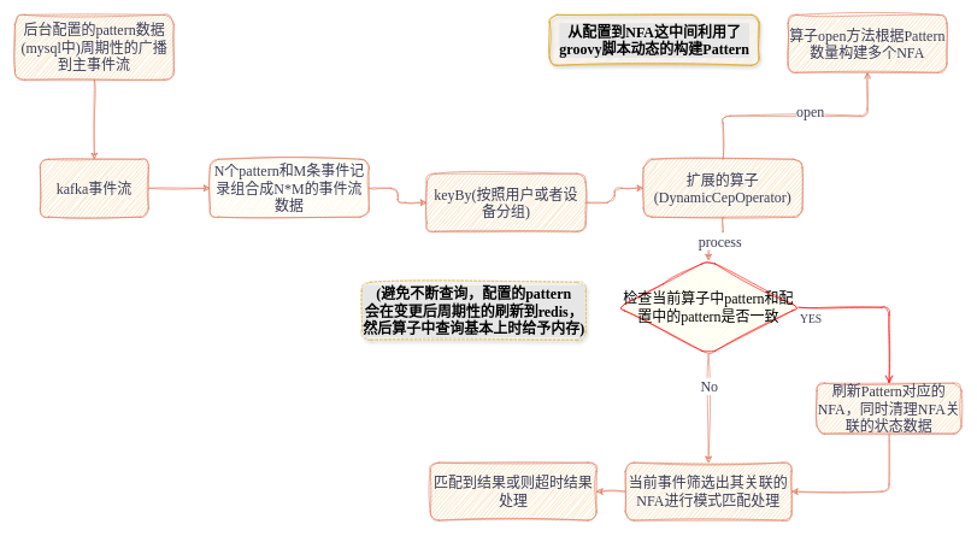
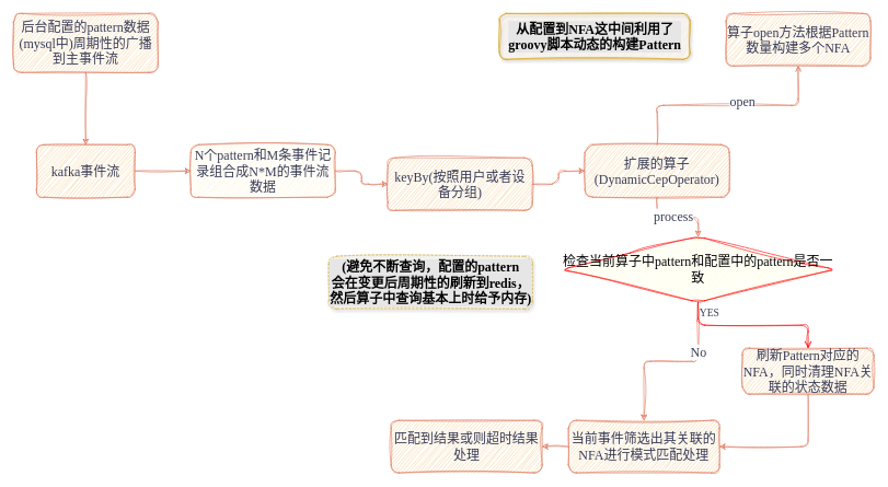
  <mxCell id="0" />
  <mxCell id="1" parent="0" />
  <mxCell id="2" value="" style="edgeStyle=orthogonalEdgeStyle;rounded=1;sketch=1;hachureGap=4;jiggle=2;curveFitting=1;orthogonalLoop=1;jettySize=auto;html=1;strokeColor=#E07A5F;fontFamily=Architects Daughter;fontSource=https%3A%2F%2Ffonts.googleapis.com%2Fcss%3Ffamily%3DArchitects%2BDaughter;fontSize=16;fontColor=#393C56;fillColor=#F2CC8F;" edge="1" parent="1" source="3" target="5"><mxGeometry relative="1" as="geometry" /></mxCell>
  <mxCell id="3" value="后台配置的pattern数据(mysql中)周期性的广播到主事件流" style="rounded=1;whiteSpace=wrap;html=1;sketch=1;hachureGap=4;jiggle=2;curveFitting=1;strokeColor=#E07A5F;fontFamily=Architects Daughter;fontSource=https%3A%2F%2Ffonts.googleapis.com%2Fcss%3Ffamily%3DArchitects%2BDaughter;fontSize=20;fontColor=#393C56;fillColor=#F2CC8F;" vertex="1" parent="1"><mxGeometry x="20" y="20" width="220" height="90" as="geometry" /></mxCell>
  <mxCell id="4" value="" style="edgeStyle=orthogonalEdgeStyle;rounded=1;sketch=1;hachureGap=4;jiggle=2;curveFitting=1;orthogonalLoop=1;jettySize=auto;html=1;strokeColor=#E07A5F;fontFamily=Architects Daughter;fontSource=https%3A%2F%2Ffonts.googleapis.com%2Fcss%3Ffamily%3DArchitects%2BDaughter;fontSize=16;fontColor=#393C56;fillColor=#F2CC8F;" edge="1" parent="1" source="5" target="7"><mxGeometry relative="1" as="geometry" /></mxCell>
  <mxCell id="5" value="kafka事件流" style="rounded=1;whiteSpace=wrap;html=1;sketch=1;hachureGap=4;jiggle=2;curveFitting=1;strokeColor=#E07A5F;fontFamily=Architects Daughter;fontSource=https%3A%2F%2Ffonts.googleapis.com%2Fcss%3Ffamily%3DArchitects%2BDaughter;fontSize=20;fontColor=#393C56;fillColor=#F2CC8F;" vertex="1" parent="1"><mxGeometry x="55" y="220" width="150" height="80" as="geometry" /></mxCell>
  <mxCell id="6" value="" style="edgeStyle=orthogonalEdgeStyle;rounded=1;sketch=1;hachureGap=4;jiggle=2;curveFitting=1;orthogonalLoop=1;jettySize=auto;html=1;strokeColor=#E07A5F;fontFamily=Architects Daughter;fontSource=https%3A%2F%2Ffonts.googleapis.com%2Fcss%3Ffamily%3DArchitects%2BDaughter;fontSize=16;fontColor=#393C56;fillColor=#F2CC8F;" edge="1" parent="1" source="7" target="9"><mxGeometry relative="1" as="geometry" /></mxCell>
  <mxCell id="7" value="N个pattern和M条事件记录组合成N*M的事件流数据" style="rounded=1;whiteSpace=wrap;html=1;sketch=1;hachureGap=4;jiggle=2;curveFitting=1;strokeColor=#E07A5F;fontFamily=Architects Daughter;fontSource=https%3A%2F%2Ffonts.googleapis.com%2Fcss%3Ffamily%3DArchitects%2BDaughter;fontSize=20;fontColor=#393C56;fillColor=#fff2cc;" vertex="1" parent="1"><mxGeometry x="290" y="220" width="220" height="80" as="geometry" /></mxCell>
  <mxCell id="8" value="" style="edgeStyle=orthogonalEdgeStyle;rounded=1;sketch=1;hachureGap=4;jiggle=2;curveFitting=1;orthogonalLoop=1;jettySize=auto;html=1;strokeColor=#E07A5F;fontFamily=Architects Daughter;fontSource=https%3A%2F%2Ffonts.googleapis.com%2Fcss%3Ffamily%3DArchitects%2BDaughter;fontSize=16;fontColor=#393C56;fillColor=#F2CC8F;" edge="1" parent="1" source="9" target="14"><mxGeometry relative="1" as="geometry" /></mxCell>
  <mxCell id="9" value="keyBy(按照用户或者设备分组)" style="rounded=1;whiteSpace=wrap;html=1;sketch=1;hachureGap=4;jiggle=2;curveFitting=1;strokeColor=#E07A5F;fontFamily=Architects Daughter;fontSource=https%3A%2F%2Ffonts.googleapis.com%2Fcss%3Ffamily%3DArchitects%2BDaughter;fontSize=20;fontColor=#393C56;fillColor=#F2CC8F;" vertex="1" parent="1"><mxGeometry x="590" y="240" width="220" height="80" as="geometry" /></mxCell>
  <mxCell id="10" value="" style="edgeStyle=orthogonalEdgeStyle;rounded=1;sketch=1;hachureGap=4;jiggle=2;curveFitting=1;orthogonalLoop=1;jettySize=auto;html=1;strokeColor=#E07A5F;fontFamily=Architects Daughter;fontSource=https%3A%2F%2Ffonts.googleapis.com%2Fcss%3Ffamily%3DArchitects%2BDaughter;fontSize=16;fontColor=#393C56;fillColor=#F2CC8F;endArrow=open;" edge="1" parent="1" source="14" target="15"><mxGeometry relative="1" as="geometry" /></mxCell>
  <mxCell id="11" value="open" style="edgeLabel;html=1;align=center;verticalAlign=middle;resizable=0;points=[];fontSize=20;fontFamily=Architects Daughter;fontColor=#393C56;" vertex="1" connectable="0" parent="10"><mxGeometry x="0.127" y="7" relative="1" as="geometry"><mxPoint as="offset" /></mxGeometry></mxCell>
  <mxCell id="12" value="" style="edgeStyle=orthogonalEdgeStyle;rounded=1;sketch=1;hachureGap=4;jiggle=2;curveFitting=1;orthogonalLoop=1;jettySize=auto;html=1;strokeColor=#E07A5F;fontFamily=Architects Daughter;fontSource=https%3A%2F%2Ffonts.googleapis.com%2Fcss%3Ffamily%3DArchitects%2BDaughter;fontSize=16;fontColor=#393C56;fillColor=#F2CC8F;entryX=0.5;entryY=0;entryDx=0;entryDy=0;" edge="1" parent="1" source="14" target="18"><mxGeometry relative="1" as="geometry"><mxPoint x="1250" y="260" as="targetPoint" /></mxGeometry></mxCell>
  <mxCell id="13" value="process" style="edgeLabel;html=1;align=center;verticalAlign=middle;resizable=0;points=[];fontSize=20;fontFamily=Architects Daughter;fontColor=#393C56;" vertex="1" connectable="0" parent="12"><mxGeometry x="-0.123" y="2" relative="1" as="geometry"><mxPoint as="offset" /></mxGeometry></mxCell>
  <mxCell id="14" value="扩展的算子(DynamicCepOperator)" style="rounded=1;whiteSpace=wrap;html=1;sketch=1;hachureGap=4;jiggle=2;curveFitting=1;strokeColor=#E07A5F;fontFamily=Architects Daughter;fontSource=https%3A%2F%2Ffonts.googleapis.com%2Fcss%3Ffamily%3DArchitects%2BDaughter;fontSize=20;fontColor=#393C56;fillColor=#F2CC8F;" vertex="1" parent="1"><mxGeometry x="890" y="220" width="220" height="80" as="geometry" /></mxCell>
- <mxCell id="15" value="算子open方法根据Pattern数量构建多个NFA" style="rounded=1;whiteSpace=wrap;html=1;sketch=1;hachureGap=4;jiggle=2;curveFitting=1;strokeColor=#E07A5F;fontFamily=Architects Daughter;fontSource=https%3A%2F%2Ffonts.googleapis.com%2Fcss%3Ffamily%3DArchitects%2BDaughter;fontSize=20;fontColor=#393C56;fillColor=#F2CC8F;" vertex="1" parent="1"><mxGeometry x="1090" y="20" width="220" height="80" as="geometry" /></mxCell>
+ <mxCell id="15" value="算子open方法根据Pattern数量构建多个NFA" style="rounded=1;whiteSpace=wrap;html=1;sketch=1;hachureGap=4;jiggle=2;curveFitting=1;strokeColor=#E07A5F;fontFamily=Architects Daughter;fontSource=https%3A%2F%2Ffonts.googleapis.com%2Fcss%3Ffamily%3DArchitects%2BDaughter;fontSize=20;fontColor=#393C56;fillColor=#F2CC8F;" vertex="1" parent="1"><mxGeometry x="1105" y="20" width="220" height="80" as="geometry" /></mxCell>
  <mxCell id="16" value="" style="edgeStyle=orthogonalEdgeStyle;rounded=1;sketch=1;hachureGap=4;jiggle=2;curveFitting=1;orthogonalLoop=1;jettySize=auto;html=1;strokeColor=#E07A5F;fontFamily=Architects Daughter;fontSource=https%3A%2F%2Ffonts.googleapis.com%2Fcss%3Ffamily%3DArchitects%2BDaughter;fontSize=16;fontColor=#393C56;fillColor=#F2CC8F;" edge="1" parent="1" source="18" target="24"><mxGeometry relative="1" as="geometry" /></mxCell>
  <mxCell id="17" value="No" style="edgeLabel;html=1;align=center;verticalAlign=middle;resizable=0;points=[];fontSize=20;fontFamily=Architects Daughter;fontColor=#393C56;" vertex="1" connectable="0" parent="16"><mxGeometry x="-0.425" relative="1" as="geometry"><mxPoint as="offset" /></mxGeometry></mxCell>
- <mxCell id="18" value="检查当前算子中pattern和配置中的pattern是否一致" style="rhombus;whiteSpace=wrap;html=1;fontColor=#000000;fillColor=#ffffc0;strokeColor=#ff0000;rounded=1;sketch=1;hachureGap=4;jiggle=2;curveFitting=1;fontFamily=Architects Daughter;fontSource=https%3A%2F%2Ffonts.googleapis.com%2Fcss%3Ffamily%3DArchitects%2BDaughter;fontSize=20;shadow=0;" vertex="1" parent="1"><mxGeometry x="855" y="360" width="250" height="130" as="geometry" /></mxCell>
+ <mxCell id="18" value="检查当前算子中pattern和配置中的pattern是否一致" style="rhombus;whiteSpace=wrap;html=1;fontColor=#000000;fillColor=#ffffc0;strokeColor=#ff0000;rounded=1;sketch=1;hachureGap=4;jiggle=2;curveFitting=1;fontFamily=Architects Daughter;fontSource=https%3A%2F%2Ffonts.googleapis.com%2Fcss%3Ffamily%3DArchitects%2BDaughter;fontSize=20;shadow=0;" vertex="1" parent="1"><mxGeometry x="855" y="360" width="415" height="100" as="geometry" /></mxCell>
  <mxCell id="19" value="YES" style="edgeStyle=orthogonalEdgeStyle;html=1;align=left;verticalAlign=top;endArrow=open;endSize=8;strokeColor=#ff0000;rounded=1;sketch=1;hachureGap=4;jiggle=2;curveFitting=1;fontFamily=Architects Daughter;fontSource=https%3A%2F%2Ffonts.googleapis.com%2Fcss%3Ffamily%3DArchitects%2BDaughter;fontSize=16;fontColor=#393C56;fillColor=#F2CC8F;entryX=0.5;entryY=0;entryDx=0;entryDy=0;" edge="1" parent="1" source="18" target="22"><mxGeometry x="-1" relative="1" as="geometry"><mxPoint x="1200" y="530" as="targetPoint" /></mxGeometry></mxCell>
  <mxCell id="20" value="&lt;div style=&quot;border-color: var(--border-color);&quot;&gt;(避免不断查询，配置的pattern&lt;/div&gt;&lt;div style=&quot;border-color: var(--border-color);&quot;&gt;会在变更后周期性的刷新到redis，&lt;/div&gt;&lt;div style=&quot;border-color: var(--border-color);&quot;&gt;然后算子中查询基本上时给予内存)&lt;/div&gt;" style="text;align=center;fontStyle=1;verticalAlign=middle;spacingLeft=3;spacingRight=3;strokeColor=#d6b656;rotatable=0;points=[[0,0.5],[1,0.5]];portConstraint=eastwest;html=1;fontSize=20;fontFamily=Architects Daughter;labelBackgroundColor=#E6E6E6;shadow=1;rounded=1;glass=0;dashed=1;fillColor=#fff2cc;sketch=1;curveFitting=1;jiggle=2;labelBorderColor=none;" vertex="1" parent="1"><mxGeometry x="500" y="390" width="310" height="80" as="geometry" /></mxCell>
  <mxCell id="21" style="edgeStyle=orthogonalEdgeStyle;rounded=1;sketch=1;hachureGap=4;jiggle=2;curveFitting=1;orthogonalLoop=1;jettySize=auto;html=1;entryX=1;entryY=0.5;entryDx=0;entryDy=0;strokeColor=#E07A5F;fontFamily=Architects Daughter;fontSource=https%3A%2F%2Ffonts.googleapis.com%2Fcss%3Ffamily%3DArchitects%2BDaughter;fontSize=16;fontColor=#393C56;fillColor=#F2CC8F;exitX=0.5;exitY=1;exitDx=0;exitDy=0;" edge="1" parent="1" source="22" target="24"><mxGeometry relative="1" as="geometry" /></mxCell>
  <mxCell id="22" value="刷新Pattern对应的NFA，同时清理NFA关联的状态数据" style="rounded=1;whiteSpace=wrap;html=1;sketch=1;hachureGap=4;jiggle=2;curveFitting=1;strokeColor=#E07A5F;fontFamily=Architects Daughter;fontSource=https%3A%2F%2Ffonts.googleapis.com%2Fcss%3Ffamily%3DArchitects%2BDaughter;fontSize=20;fontColor=#393C56;fillColor=#F2CC8F;" vertex="1" parent="1"><mxGeometry x="1130" y="530" width="200" height="70" as="geometry" /></mxCell>
  <mxCell id="23" value="" style="edgeStyle=orthogonalEdgeStyle;rounded=1;sketch=1;hachureGap=4;jiggle=2;curveFitting=1;orthogonalLoop=1;jettySize=auto;html=1;strokeColor=#E07A5F;fontFamily=Architects Daughter;fontSource=https%3A%2F%2Ffonts.googleapis.com%2Fcss%3Ffamily%3DArchitects%2BDaughter;fontSize=16;fontColor=#393C56;fillColor=#F2CC8F;" edge="1" parent="1" source="24" target="25"><mxGeometry relative="1" as="geometry" /></mxCell>
  <mxCell id="24" value="当前事件筛选出其关联的NFA进行模式匹配处理" style="rounded=1;whiteSpace=wrap;html=1;sketch=1;hachureGap=4;jiggle=2;curveFitting=1;strokeColor=#E07A5F;fontFamily=Architects Daughter;fontSource=https%3A%2F%2Ffonts.googleapis.com%2Fcss%3Ffamily%3DArchitects%2BDaughter;fontSize=20;fontColor=#393C56;fillColor=#F2CC8F;" vertex="1" parent="1"><mxGeometry x="865" y="640" width="230" height="80" as="geometry" /></mxCell>
  <mxCell id="25" value="匹配到结果或则超时结果处理" style="rounded=1;whiteSpace=wrap;html=1;sketch=1;hachureGap=4;jiggle=2;curveFitting=1;strokeColor=#E07A5F;fontFamily=Architects Daughter;fontSource=https%3A%2F%2Ffonts.googleapis.com%2Fcss%3Ffamily%3DArchitects%2BDaughter;fontSize=20;fontColor=#393C56;fillColor=#F2CC8F;" vertex="1" parent="1"><mxGeometry x="595" y="640" width="230" height="80" as="geometry" /></mxCell>
  <mxCell id="26" value="从配置到NFA这中间利用了&lt;br&gt;groovy脚本动态的构建Pattern" style="text;align=center;fontStyle=1;verticalAlign=middle;spacingLeft=3;spacingRight=3;strokeColor=#d79b00;rotatable=0;points=[[0,0.5],[1,0.5]];portConstraint=eastwest;html=1;fontSize=20;fontFamily=Architects Daughter;labelBackgroundColor=#E6E6E6;sketch=1;curveFitting=1;jiggle=2;shadow=1;rounded=1;glass=0;fillColor=#ffe6cc;" vertex="1" parent="1"><mxGeometry x="760" y="20" width="290" height="70" as="geometry" /></mxCell>
